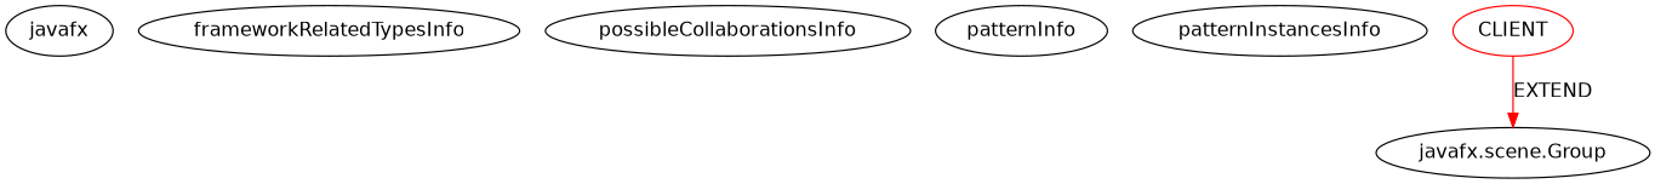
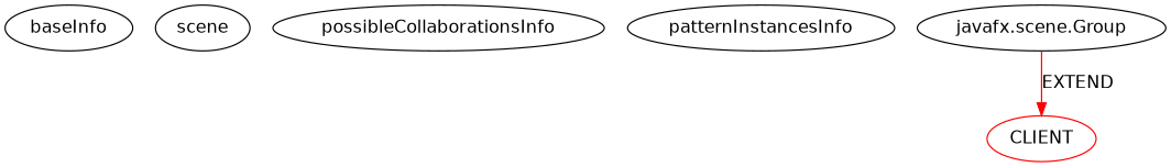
  digraph {
    fontname="DejaVu Sans"
    node [fontname="DejaVu Sans"]
-   baseInfo [category=pattern graphId=421 isAnonymous=false possibleRelation=false label=javafx]
-   frameworkRelatedTypesInfo [0="javafx.scene.Group"]
+   baseInfo [category=pattern graphId=421 isAnonymous=false possibleRelation=false]
+   frameworkRelatedTypesInfo [0="javafx.scene.Group" label=scene]
    possibleCollaborationsInfo
-   patternInfo [frequency=38.0 patternRootClient=0]
    patternInstancesInfo [0="adamborowski-paibridge~/adamborowski-paibridge/paibridge-master/src/bridge/mouth/TinyMouth.java~TinyMouth~1698" 1="adamborowski-paibridge~/adamborowski-paibridge/paibridge-master/src/bridge/eyes/SkewedEyes.java~SkewedEyes~1694" 10="DenisTyschenko-JavaFx-Graph~/DenisTyschenko-JavaFx-Graph/JavaFx-Graph-master/src/main/java/graph/impl/JfxGraph.java~JfxGraph~331" 11="mjchao-3D-Graphing-Calculator~/mjchao-3D-Graphing-Calculator/3D-Graphing-Calculator-master/src/mjchao/graph3d/graph/Quadrilateral3D.java~Quadrilateral3D~3641" 12="adamborowski-paibridge~/adamborowski-paibridge/paibridge-master/src/bridge/nose/TinyNose.java~TinyNose~1700" 13="onebeartoe-parking-lot-availability~/onebeartoe-parking-lot-availability/parking-lot-availability-master/src/org/onebeartoe/mapster/items/MapNote.java~MapNote~3812" 14="jperedadnr-RiggedHand~/jperedadnr-RiggedHand/RiggedHand-master/src/riggedhand/Bone.java~Bone~3395" 15="adamborowski-paibridge~/adamborowski-paibridge/paibridge-master/src/bridge/WhiteFace.java~WhiteFace~1692" 16="VgQD-JOculusLib~/VgQD-JOculusLib/JOculusLib-master/src/be/student/vgqd/joculus/v1/hud/fx/oculusview/component/RollView.java~RollView~1593" 17="onebeartoe-parking-lot-availability~/onebeartoe-parking-lot-availability/parking-lot-availability-master/src/org/onebeartoe/parking/lot/nodes/ParkingSpot.java~ParkingSpot~3817" 18="jperedadnr-RiggedHand~/jperedadnr-RiggedHand/RiggedHand-master/src/utils/Axes.java~Axes~3399" 19="skrb-SVGLoader~/skrb-SVGLoader/SVGLoader-master/src/net/javainthebox/caraibe/svg/SVGContent.java~SVGContent~4221" 2="onebeartoe-parking-lot-availability~/onebeartoe-parking-lot-availability/parking-lot-availability-master/src/org/onebeartoe/mapster/items/Area.java~Area~3809" 20="RuZman-LeapFX~/RuZman-LeapFX/LeapFX-master/leapfx/src/main/java/de/ruzman/leap/fx/HandFX3D.java~HandFX3D~1153" 21="onebeartoe-parking-lot-availability~/onebeartoe-parking-lot-availability/parking-lot-availability-master/src/org/onebeartoe/parking/lot/nodes/ParkingSpotImage.java~ParkingSpotImage~3818" 22="wwtg99-POMA~/wwtg99-POMA/POMA-master/src/cn/edu/suda/core/network/CircleNode.java~CircleNode~4797" 23="adamborowski-paibridge~/adamborowski-paibridge/paibridge-master/src/bridge/mouth/BigMouth.java~BigMouth~1697" 24="onebeartoe-parking-lot-availability~/onebeartoe-parking-lot-availability/parking-lot-availability-master/src/org/onebeartoe/mapster/items/Label.java~Label~3810" 25="UrsKR-fxcalendar~/UrsKR-fxcalendar/fxcalendar-master/src/main/java/com/sai/javafx/calendar/controls/BaseNavigatorArrowButton.java~BaseNavigatorArrowButton~1555" 26="mjchao-3D-Graphing-Calculator~/mjchao-3D-Graphing-Calculator/3D-Graphing-Calculator-master/src/mjchao/graph3d/graph/Line3D.java~Line3D~3643" 27="adamborowski-paibridge~/adamborowski-paibridge/paibridge-master/src/bridge/BlackFace.java~BlackFace~1691" 28="UrsKR-fxcalendar~/UrsKR-fxcalendar/fxcalendar-master/src/main/java/com/sai/javafx/calendar/controls/YearNavigatorArrowButton.java~YearNavigatorArrowButton~1556" 29="HioLeong-DrawApp~/HioLeong-DrawApp/DrawApp-master/src/main/java/comp2013/hleong/drawapp/Turtle.java~Turtle~528" 3="fisimon-Ing_Software~/fisimon-Ing_Software/Ing_Software-master/src/application/Stickman.java~Stickman~2689" 30="kcy1860-viterbi~/kcy1860-viterbi/viterbi-master/src/ai/prob/viterbi/MazeView.java~MazeView~3435" 31="wwtg99-POMA~/wwtg99-POMA/POMA-master/src/cn/edu/suda/core/network/SolidEdge.java~SolidEdge~4799" 32="onebeartoe-parking-lot-availability~/onebeartoe-parking-lot-availability/parking-lot-availability-master/src/org/onebeartoe/parking/lot/nodes/MapLegend.java~MapLegend~3815" 33="adamborowski-paibridge~/adamborowski-paibridge/paibridge-master/src/bridge/nose/AbstractNose.java~AbstractNose~1702" 34="onebeartoe-parking-lot-availability~/onebeartoe-parking-lot-availability/parking-lot-availability-master/src/org/onebeartoe/mapster/items/MapItem.java~MapItem~3811" 35="onebeartoe-parking-lot-availability~/onebeartoe-parking-lot-availability/parking-lot-availability-master/src/org/onebeartoe/parking/lot/nodes/PolloSpot.java~PolloSpot~3816" 36="VgQD-JOculusLib~/VgQD-JOculusLib/JOculusLib-master/src/be/student/vgqd/joculus/v1/hud/fx/oculusview/component/PitchView.java~PitchView~1592" 37="adamborowski-paibridge~/adamborowski-paibridge/paibridge-master/src/bridge/eyes/AbstractEyes.java~AbstractEyes~1695" 4="DenisTyschenko-JavaFx-Graph~/DenisTyschenko-JavaFx-Graph/JavaFx-Graph-master/src/main/java/graph/impl/DirectedWeightedJfxGraph.java~DirectedWeightedJfxGraph~334" 5="adamborowski-paibridge~/adamborowski-paibridge/paibridge-master/src/bridge/mouth/AbstractMouth.java~AbstractMouth~1699" 6="adamborowski-paibridge~/adamborowski-paibridge/paibridge-master/src/bridge/eyes/NormalEyes.java~NormalEyes~1696" 7="DenisTyschenko-JavaFx-Graph~/DenisTyschenko-JavaFx-Graph/JavaFx-Graph-master/src/main/java/graph/impl/DirectedJfxGraph.java~DirectedJfxGraph~332" 8="adamborowski-paibridge~/adamborowski-paibridge/paibridge-master/src/bridge/nose/BigNose.java~BigNose~1701" 9="DenisTyschenko-JavaFx-Graph~/DenisTyschenko-JavaFx-Graph/JavaFx-Graph-master/src/main/java/graph/impl/WeightedJfxGraph.java~WeightedJfxGraph~333"]
    n6 [isFrameworkType=false label="javafx.scene.Group" vertexType=FRAMEWORK_CLASS_TYPE]
    n7 [color=red isFrameworkType=false label=CLIENT vertexType=ROOT_CLIENT_CLASS_DECLARATION]
-   n7 -> n6 [color=red label=EXTEND fontname="DejaVu Sans"]
+   n6 -> n7 [color=red label=EXTEND fontname="DejaVu Sans"]
  }
